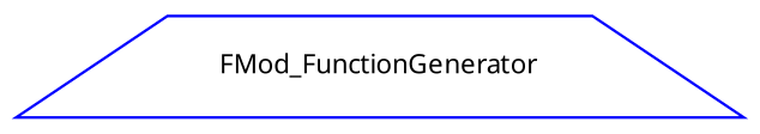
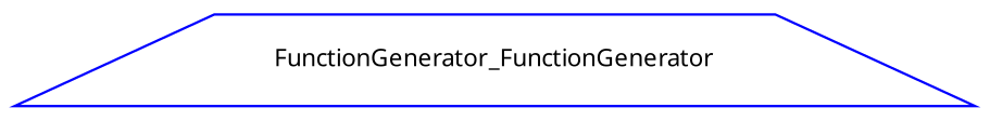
  digraph {
    rankdir=LR
    fontname="Noto Sans"
-   n1 [color=blue fillcolor=white fontname="Noto Sans" fontsize=10 height=0.2 label=FMod_FunctionGenerator shape=trapezium style=filled width=0.4]
+   n1 [color=blue fillcolor=white fontname="Noto Sans" fontsize=10 height=0.2 label=FunctionGenerator_FunctionGenerator shape=trapezium style=filled width=0.4]
  }
